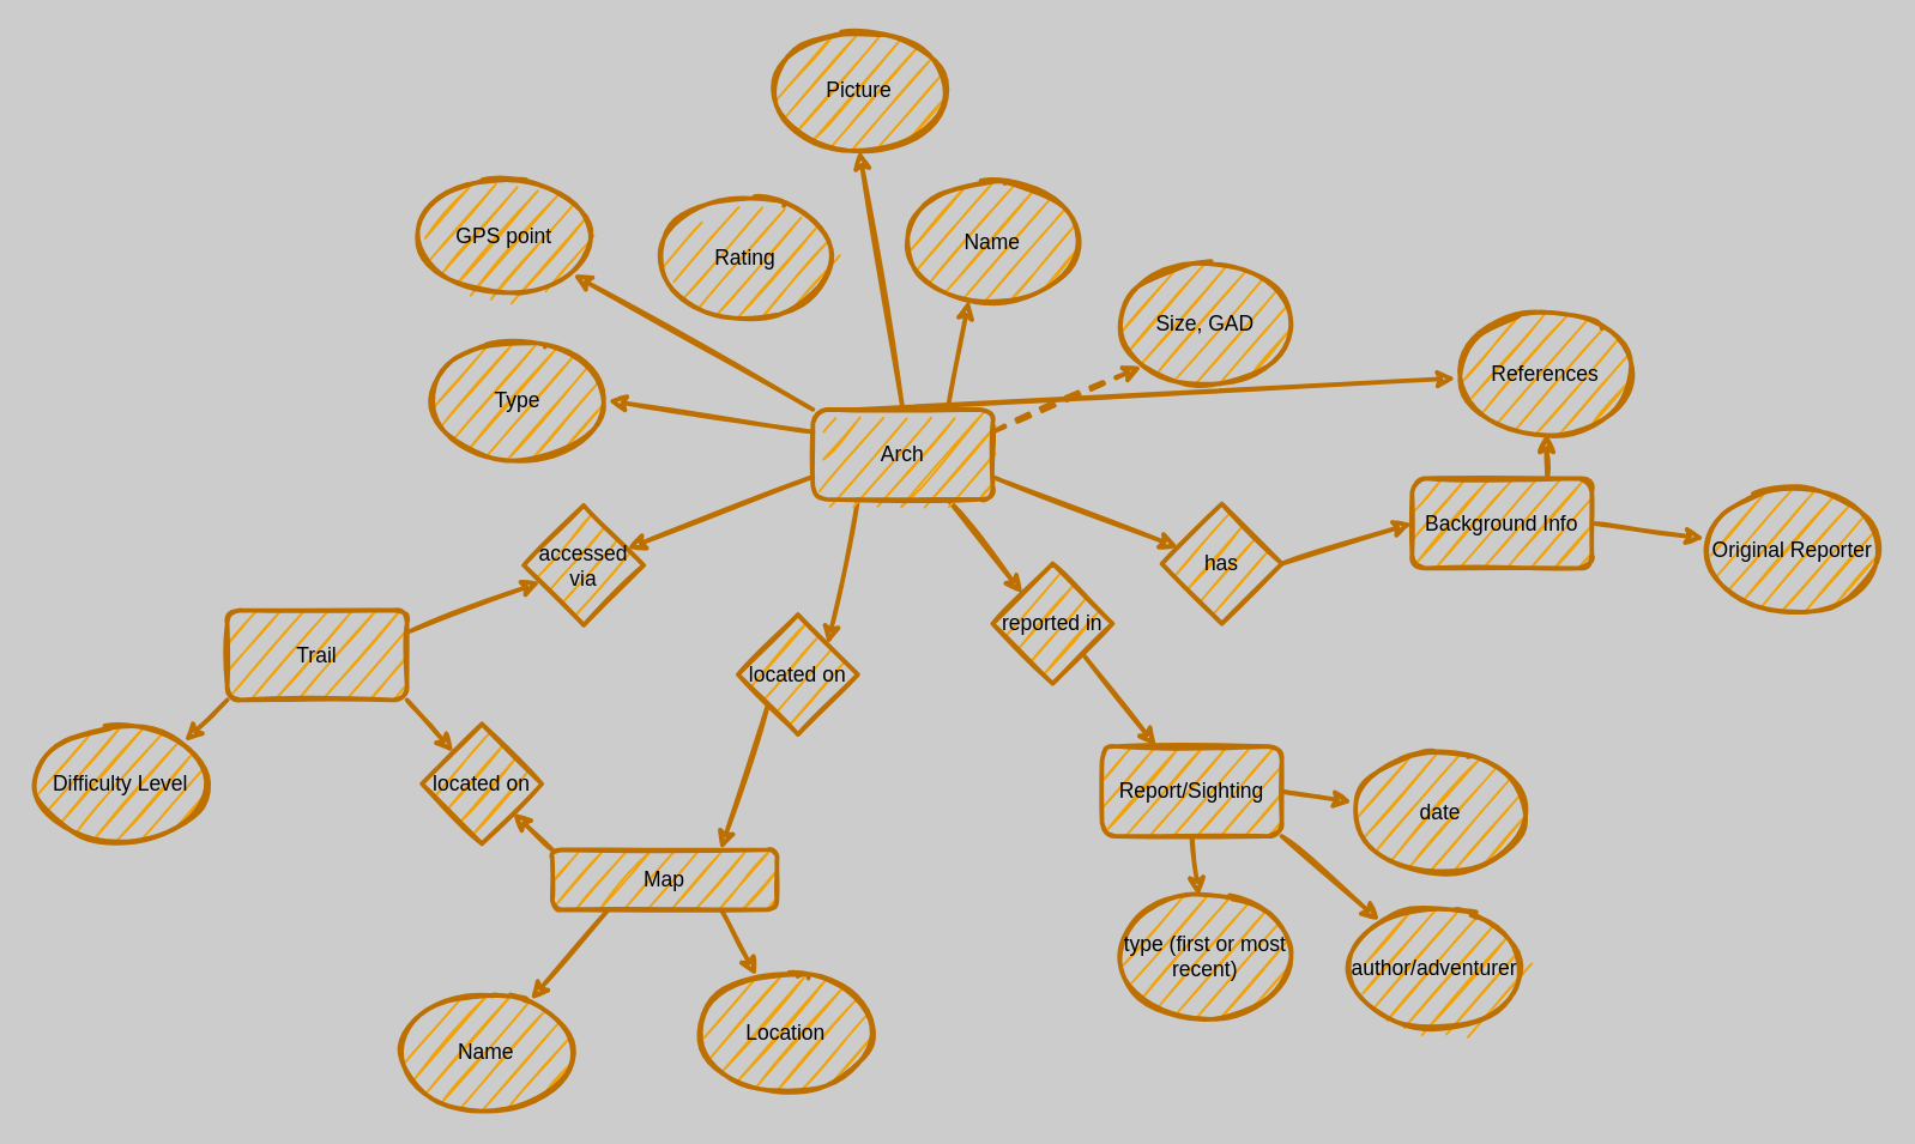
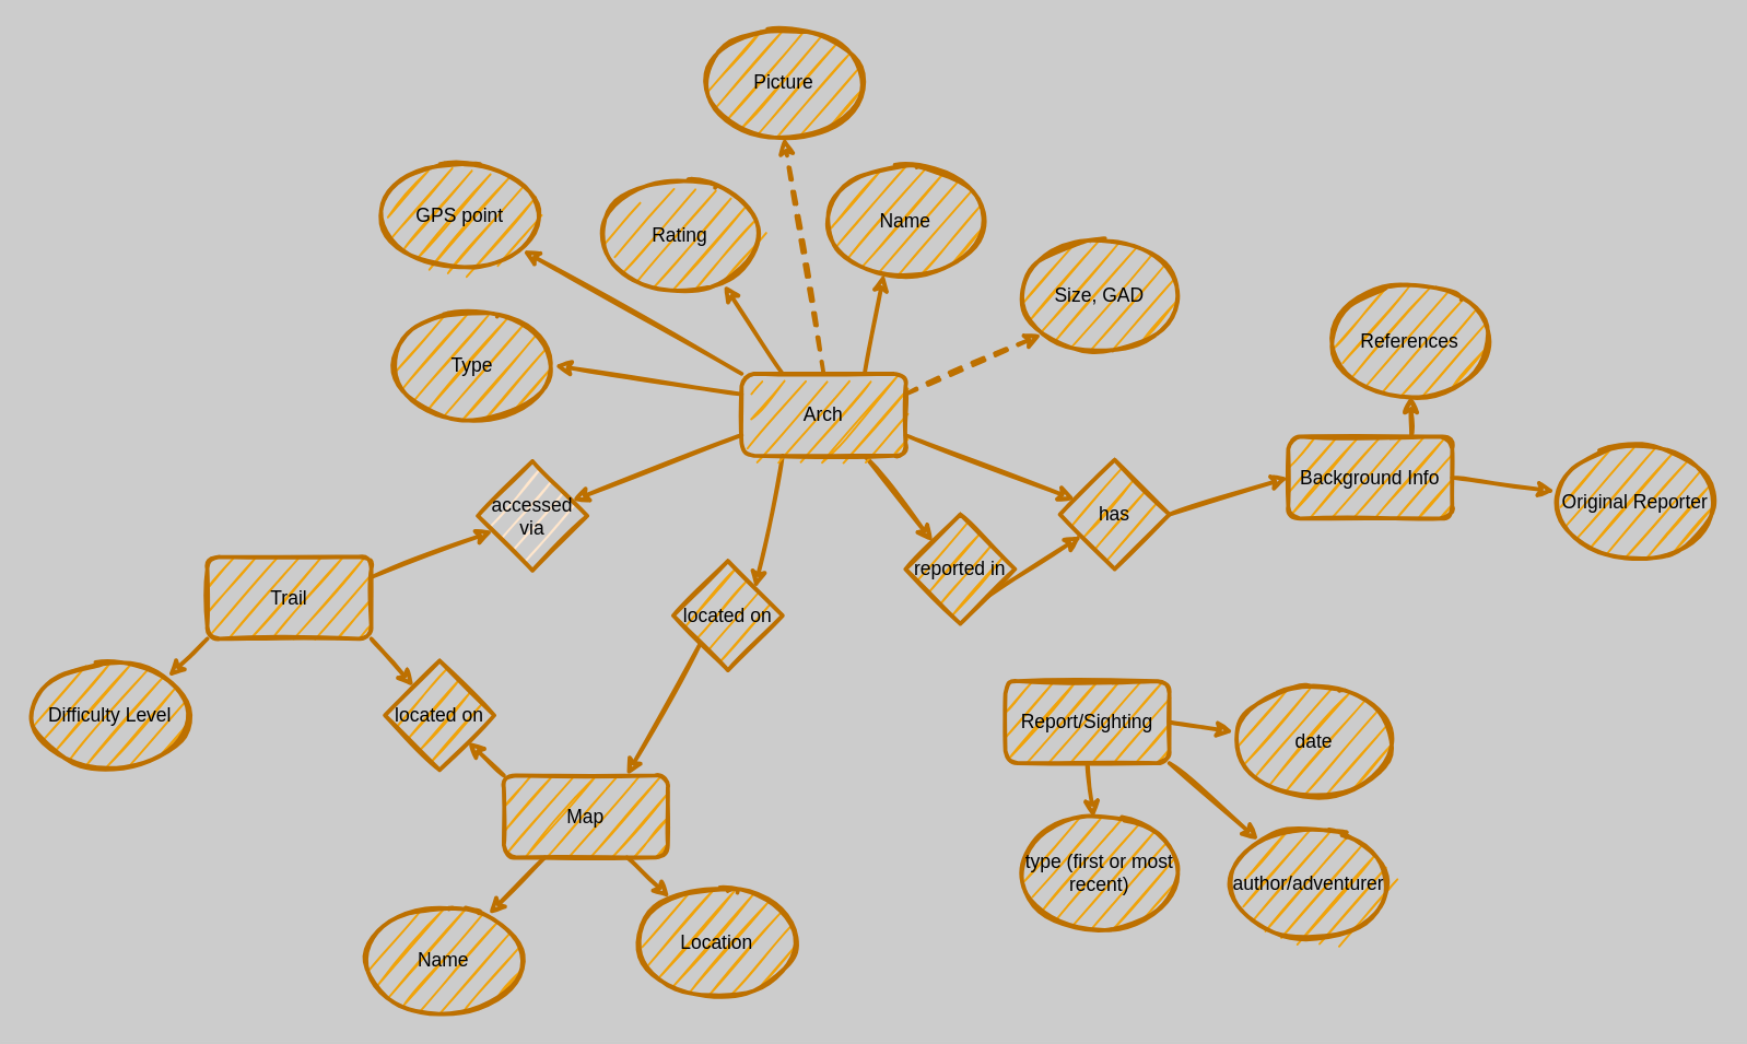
  <mxCell id="0" />
  <mxCell id="1" parent="0" />
  <mxCell id="2" style="edgeStyle=none;html=1;exitX=1;exitY=0.25;exitDx=0;exitDy=0;entryX=0;entryY=1;entryDx=0;entryDy=0;fillColor=#f0a30a;strokeColor=#BD7000;strokeWidth=3;comic=0;sketch=1;fontSize=14;fontColor=#000000;dashed=1;" edge="1" parent="1" source="12" target="18"><mxGeometry relative="1" as="geometry" /></mxCell>
  <mxCell id="3" style="edgeStyle=none;html=1;exitX=0.75;exitY=0;exitDx=0;exitDy=0;entryX=0.367;entryY=0.988;entryDx=0;entryDy=0;entryPerimeter=0;fillColor=#f0a30a;strokeColor=#BD7000;strokeWidth=3;comic=0;sketch=1;fontSize=14;fontColor=#000000;" edge="1" parent="1" source="12" target="17"><mxGeometry relative="1" as="geometry" /></mxCell>
- <mxCell id="4" style="edgeStyle=none;html=1;exitX=0.5;exitY=0;exitDx=0;exitDy=0;entryX=0.5;entryY=1;entryDx=0;entryDy=0;fillColor=#f0a30a;strokeColor=#BD7000;strokeWidth=3;comic=0;sketch=1;fontSize=14;fontColor=#000000;" edge="1" parent="1" source="12" target="47"><mxGeometry relative="1" as="geometry" /></mxCell>
- <mxCell id="5" style="edgeStyle=none;html=1;exitX=0.25;exitY=0;exitDx=0;exitDy=0;fillColor=#f0a30a;strokeColor=#BD7000;strokeWidth=3;comic=0;sketch=1;fontSize=14;fontColor=#000000;" edge="1" parent="1" source="12" target="41"><mxGeometry relative="1" as="geometry" /></mxCell>
+ <mxCell id="4" style="edgeStyle=none;html=1;exitX=0.5;exitY=0;exitDx=0;exitDy=0;entryX=0.5;entryY=1;entryDx=0;entryDy=0;fillColor=#f0a30a;strokeColor=#BD7000;strokeWidth=3;comic=0;sketch=1;fontSize=14;fontColor=#000000;dashed=1;" edge="1" parent="1" source="12" target="47"><mxGeometry relative="1" as="geometry" /></mxCell>
+ <mxCell id="5" style="edgeStyle=none;html=1;exitX=0.25;exitY=0;exitDx=0;exitDy=0;entryX=0.767;entryY=0.95;entryDx=0;entryDy=0;entryPerimeter=0;fillColor=#f0a30a;strokeColor=#BD7000;strokeWidth=3;comic=0;sketch=1;fontSize=14;fontColor=#000000;" edge="1" parent="1" source="12" target="19"><mxGeometry relative="1" as="geometry" /></mxCell>
  <mxCell id="6" style="edgeStyle=none;html=1;exitX=0;exitY=0;exitDx=0;exitDy=0;fillColor=#f0a30a;strokeColor=#BD7000;strokeWidth=3;comic=0;sketch=1;fontSize=14;fontColor=#000000;" edge="1" parent="1" source="12" target="42"><mxGeometry relative="1" as="geometry" /></mxCell>
  <mxCell id="7" style="edgeStyle=none;html=1;exitX=0;exitY=0.25;exitDx=0;exitDy=0;entryX=1;entryY=0.5;entryDx=0;entryDy=0;fillColor=#f0a30a;strokeColor=#BD7000;strokeWidth=3;comic=0;sketch=1;fontSize=14;fontColor=#000000;" edge="1" parent="1" source="12" target="32"><mxGeometry relative="1" as="geometry" /></mxCell>
  <mxCell id="8" style="edgeStyle=none;html=1;exitX=0;exitY=0.75;exitDx=0;exitDy=0;fillColor=#f0a30a;strokeColor=#BD7000;strokeWidth=3;comic=0;sketch=1;fontSize=14;fontColor=#000000;" edge="1" parent="1" source="12" target="26"><mxGeometry relative="1" as="geometry" /></mxCell>
  <mxCell id="9" style="edgeStyle=none;html=1;exitX=0.25;exitY=1;exitDx=0;exitDy=0;entryX=1;entryY=0;entryDx=0;entryDy=0;fillColor=#f0a30a;strokeColor=#BD7000;strokeWidth=3;comic=0;sketch=1;fontSize=14;fontColor=#000000;" edge="1" parent="1" source="12" target="21"><mxGeometry relative="1" as="geometry" /></mxCell>
  <mxCell id="10" style="edgeStyle=none;html=1;exitX=0.75;exitY=1;exitDx=0;exitDy=0;entryX=0;entryY=0;entryDx=0;entryDy=0;fillColor=#f0a30a;strokeColor=#BD7000;strokeWidth=3;comic=0;sketch=1;fontSize=14;fontColor=#000000;" edge="1" parent="1" source="12" target="38"><mxGeometry relative="1" as="geometry" /></mxCell>
  <mxCell id="11" style="edgeStyle=none;html=1;exitX=1;exitY=0.75;exitDx=0;exitDy=0;fillColor=#f0a30a;strokeColor=#BD7000;strokeWidth=3;comic=0;sketch=1;fontSize=14;fontColor=#000000;" edge="1" parent="1" source="12" target="31"><mxGeometry relative="1" as="geometry" /></mxCell>
  <mxCell id="12" value="Arch" style="rounded=1;whiteSpace=wrap;html=1;fillColor=#f0a30a;strokeColor=#BD7000;strokeWidth=3;comic=0;sketch=1;fontSize=14;fontColor=#000000;" vertex="1" parent="1"><mxGeometry x="542" y="273" width="120" height="60" as="geometry" /></mxCell>
  <mxCell id="13" style="edgeStyle=none;html=1;exitX=0.75;exitY=1;exitDx=0;exitDy=0;fillColor=#f0a30a;strokeColor=#BD7000;strokeWidth=3;comic=0;sketch=1;fontSize=14;fontColor=#000000;" edge="1" parent="1" source="16" target="46"><mxGeometry relative="1" as="geometry" /></mxCell>
  <mxCell id="14" style="edgeStyle=none;html=1;exitX=0.25;exitY=1;exitDx=0;exitDy=0;fillColor=#f0a30a;strokeColor=#BD7000;strokeWidth=3;comic=0;sketch=1;fontSize=14;fontColor=#000000;" edge="1" parent="1" source="16" target="45"><mxGeometry relative="1" as="geometry" /></mxCell>
  <mxCell id="15" style="edgeStyle=none;html=1;exitX=0;exitY=0;exitDx=0;exitDy=0;fillColor=#f0a30a;strokeColor=#BD7000;strokeWidth=3;comic=0;sketch=1;fontSize=14;fontColor=#000000;" edge="1" parent="1" source="16" target="44"><mxGeometry relative="1" as="geometry" /></mxCell>
- <mxCell id="16" value="Map" style="rounded=1;whiteSpace=wrap;html=1;fillColor=#f0a30a;strokeColor=#BD7000;strokeWidth=3;comic=0;sketch=1;fontSize=14;fontColor=#000000;" vertex="1" parent="1"><mxGeometry x="368" y="567" width="150" height="40" as="geometry" /></mxCell>
+ <mxCell id="16" value="Map" style="rounded=1;whiteSpace=wrap;html=1;fillColor=#f0a30a;strokeColor=#BD7000;strokeWidth=3;comic=0;sketch=1;fontSize=14;fontColor=#000000;" vertex="1" parent="1"><mxGeometry x="368" y="567" width="120" height="60" as="geometry" /></mxCell>
  <mxCell id="17" value="Name" style="ellipse;whiteSpace=wrap;html=1;fillColor=#f0a30a;strokeColor=#BD7000;strokeWidth=3;comic=0;sketch=1;fontSize=14;fontColor=#000000;" vertex="1" parent="1"><mxGeometry x="602" y="121" width="120" height="80" as="geometry" /></mxCell>
  <mxCell id="18" value="Size, GAD" style="ellipse;whiteSpace=wrap;html=1;fillColor=#f0a30a;strokeColor=#BD7000;strokeWidth=3;comic=0;sketch=1;fontSize=14;fontColor=#000000;" vertex="1" parent="1"><mxGeometry x="744" y="176" width="120" height="80" as="geometry" /></mxCell>
  <mxCell id="19" value="Rating" style="ellipse;whiteSpace=wrap;html=1;fillColor=#f0a30a;strokeColor=#BD7000;strokeWidth=3;comic=0;sketch=1;fontSize=14;fontColor=#000000;" vertex="1" parent="1"><mxGeometry x="437" y="132" width="120" height="80" as="geometry" /></mxCell>
  <mxCell id="20" style="edgeStyle=none;html=1;exitX=0;exitY=1;exitDx=0;exitDy=0;entryX=0.75;entryY=0;entryDx=0;entryDy=0;fillColor=#f0a30a;strokeColor=#BD7000;strokeWidth=3;comic=0;sketch=1;fontSize=14;fontColor=#000000;" edge="1" parent="1" source="21" target="16"><mxGeometry relative="1" as="geometry" /></mxCell>
  <mxCell id="21" value="located on" style="rhombus;whiteSpace=wrap;html=1;fillColor=#f0a30a;strokeColor=#BD7000;strokeWidth=3;comic=0;sketch=1;fontSize=14;fontColor=#000000;" vertex="1" parent="1"><mxGeometry x="492" y="410" width="80" height="80" as="geometry" /></mxCell>
  <mxCell id="22" style="edgeStyle=none;html=1;exitX=1;exitY=1;exitDx=0;exitDy=0;fillColor=#f0a30a;strokeColor=#BD7000;strokeWidth=3;comic=0;sketch=1;fontSize=14;fontColor=#000000;" edge="1" parent="1" source="25" target="44"><mxGeometry relative="1" as="geometry" /></mxCell>
  <mxCell id="23" style="edgeStyle=none;html=1;exitX=1;exitY=0.25;exitDx=0;exitDy=0;fillColor=#f0a30a;strokeColor=#BD7000;strokeWidth=3;comic=0;sketch=1;fontSize=14;fontColor=#000000;" edge="1" parent="1" source="25" target="26"><mxGeometry relative="1" as="geometry" /></mxCell>
  <mxCell id="24" style="edgeStyle=none;html=1;exitX=0;exitY=1;exitDx=0;exitDy=0;entryX=1;entryY=0;entryDx=0;entryDy=0;fillColor=#f0a30a;strokeColor=#BD7000;strokeWidth=3;comic=0;sketch=1;fontSize=14;fontColor=#000000;" edge="1" parent="1" source="25" target="43"><mxGeometry relative="1" as="geometry" /></mxCell>
  <mxCell id="25" value="Trail" style="rounded=1;whiteSpace=wrap;html=1;fillColor=#f0a30a;strokeColor=#BD7000;strokeWidth=3;comic=0;sketch=1;fontSize=14;fontColor=#000000;" vertex="1" parent="1"><mxGeometry x="151" y="407" width="120" height="60" as="geometry" /></mxCell>
- <mxCell id="26" value="accessed via" style="rhombus;whiteSpace=wrap;html=1;fillColor=#f0a30a;strokeColor=#BD7000;strokeWidth=3;comic=0;sketch=1;fontSize=14;fontColor=#000000;" vertex="1" parent="1"><mxGeometry x="349" y="337" width="80" height="80" as="geometry" /></mxCell>
+ <mxCell id="26" value="accessed via" style="rhombus;whiteSpace=wrap;html=1;fillColor=#ffe6cc;strokeColor=#BD7000;strokeWidth=3;comic=0;sketch=1;fontSize=14;fontColor=#000000;" vertex="1" parent="1"><mxGeometry x="349" y="337" width="80" height="80" as="geometry" /></mxCell>
  <mxCell id="27" style="edgeStyle=none;html=1;exitX=0.75;exitY=0;exitDx=0;exitDy=0;fillColor=#f0a30a;strokeColor=#BD7000;strokeWidth=3;comic=0;sketch=1;fontSize=14;fontColor=#000000;" edge="1" parent="1" source="29" target="41"><mxGeometry relative="1" as="geometry" /></mxCell>
  <mxCell id="28" style="edgeStyle=none;html=1;exitX=1;exitY=0.5;exitDx=0;exitDy=0;fillColor=#f0a30a;strokeColor=#BD7000;strokeWidth=3;comic=0;sketch=1;fontSize=14;fontColor=#000000;" edge="1" parent="1" source="29" target="40"><mxGeometry relative="1" as="geometry" /></mxCell>
  <mxCell id="29" value="Background Info" style="rounded=1;whiteSpace=wrap;html=1;fillColor=#f0a30a;strokeColor=#BD7000;strokeWidth=3;comic=0;sketch=1;fontSize=14;fontColor=#000000;" vertex="1" parent="1"><mxGeometry x="942" y="319" width="120" height="60" as="geometry" /></mxCell>
  <mxCell id="30" style="edgeStyle=none;html=1;exitX=1;exitY=0.5;exitDx=0;exitDy=0;entryX=0;entryY=0.5;entryDx=0;entryDy=0;fillColor=#f0a30a;strokeColor=#BD7000;strokeWidth=3;comic=0;sketch=1;fontSize=14;fontColor=#000000;" edge="1" parent="1" source="31" target="29"><mxGeometry relative="1" as="geometry" /></mxCell>
  <mxCell id="31" value="has" style="rhombus;whiteSpace=wrap;html=1;fillColor=#f0a30a;strokeColor=#BD7000;strokeWidth=3;comic=0;sketch=1;fontSize=14;fontColor=#000000;" vertex="1" parent="1"><mxGeometry x="775" y="336" width="80" height="80" as="geometry" /></mxCell>
  <mxCell id="32" value="Type" style="ellipse;whiteSpace=wrap;html=1;fillColor=#f0a30a;strokeColor=#BD7000;strokeWidth=3;comic=0;sketch=1;fontSize=14;fontColor=#000000;" vertex="1" parent="1"><mxGeometry x="285" y="227" width="120" height="80" as="geometry" /></mxCell>
  <mxCell id="33" style="edgeStyle=none;html=1;exitX=1;exitY=0.5;exitDx=0;exitDy=0;entryX=0.008;entryY=0.413;entryDx=0;entryDy=0;entryPerimeter=0;fillColor=#f0a30a;strokeColor=#BD7000;strokeWidth=3;comic=0;sketch=1;fontSize=14;fontColor=#000000;" edge="1" parent="1" source="36" target="48"><mxGeometry relative="1" as="geometry" /></mxCell>
  <mxCell id="34" style="edgeStyle=none;html=1;exitX=1;exitY=1;exitDx=0;exitDy=0;fillColor=#f0a30a;strokeColor=#BD7000;strokeWidth=3;comic=0;sketch=1;fontSize=14;fontColor=#000000;" edge="1" parent="1" source="36" target="49"><mxGeometry relative="1" as="geometry" /></mxCell>
  <mxCell id="35" style="edgeStyle=none;html=1;exitX=0.5;exitY=1;exitDx=0;exitDy=0;fillColor=#f0a30a;strokeColor=#BD7000;strokeWidth=3;comic=0;sketch=1;fontSize=14;fontColor=#000000;" edge="1" parent="1" source="36" target="39"><mxGeometry relative="1" as="geometry" /></mxCell>
  <mxCell id="36" value="Report/Sighting" style="rounded=1;whiteSpace=wrap;html=1;fillColor=#f0a30a;strokeColor=#BD7000;strokeWidth=3;comic=0;sketch=1;fontSize=14;fontColor=#000000;" vertex="1" parent="1"><mxGeometry x="735" y="498" width="120" height="60" as="geometry" /></mxCell>
- <mxCell id="37" style="edgeStyle=none;html=1;exitX=1;exitY=1;exitDx=0;exitDy=0;fillColor=#f0a30a;strokeColor=#BD7000;strokeWidth=3;comic=0;sketch=1;fontSize=14;fontColor=#000000;" edge="1" parent="1" source="38" target="36"><mxGeometry relative="1" as="geometry" /></mxCell>
+ <mxCell id="37" style="edgeStyle=none;html=1;exitX=1;exitY=1;exitDx=0;exitDy=0;fillColor=#f0a30a;strokeColor=#BD7000;strokeWidth=3;comic=0;sketch=1;fontSize=14;fontColor=#000000;" edge="1" parent="1" source="38" target="31"><mxGeometry relative="1" as="geometry" /></mxCell>
  <mxCell id="38" value="reported in" style="rhombus;whiteSpace=wrap;html=1;fillColor=#f0a30a;strokeColor=#BD7000;strokeWidth=3;comic=0;sketch=1;fontSize=14;fontColor=#000000;" vertex="1" parent="1"><mxGeometry x="662" y="376" width="80" height="80" as="geometry" /></mxCell>
  <mxCell id="39" value="type (first or most recent)" style="ellipse;whiteSpace=wrap;html=1;fillColor=#f0a30a;strokeColor=#BD7000;strokeWidth=3;comic=0;sketch=1;fontSize=14;fontColor=#000000;" vertex="1" parent="1"><mxGeometry x="744" y="598" width="120" height="80" as="geometry" /></mxCell>
  <mxCell id="40" value="Original Reporter" style="ellipse;whiteSpace=wrap;html=1;fillColor=#f0a30a;strokeColor=#BD7000;strokeWidth=3;comic=0;sketch=1;fontSize=14;fontColor=#000000;" vertex="1" parent="1"><mxGeometry x="1136" y="327" width="120" height="80" as="geometry" /></mxCell>
  <mxCell id="41" value="References" style="ellipse;whiteSpace=wrap;html=1;fillColor=#f0a30a;strokeColor=#BD7000;strokeWidth=3;comic=0;sketch=1;fontSize=14;fontColor=#000000;" vertex="1" parent="1"><mxGeometry x="971" y="209" width="120" height="80" as="geometry" /></mxCell>
  <mxCell id="42" value="GPS point" style="ellipse;whiteSpace=wrap;html=1;fillColor=#f0a30a;strokeColor=#BD7000;strokeWidth=3;comic=0;sketch=1;fontSize=14;fontColor=#000000;" vertex="1" parent="1"><mxGeometry x="276" y="117" width="120" height="80" as="geometry" /></mxCell>
  <mxCell id="43" value="Difficulty Level" style="ellipse;whiteSpace=wrap;html=1;fillColor=#f0a30a;strokeColor=#BD7000;strokeWidth=3;comic=0;sketch=1;fontSize=14;fontColor=#000000;" vertex="1" parent="1"><mxGeometry x="20" y="483" width="120" height="80" as="geometry" /></mxCell>
  <mxCell id="44" value="located on" style="rhombus;whiteSpace=wrap;html=1;fillColor=#f0a30a;strokeColor=#BD7000;strokeWidth=3;comic=0;sketch=1;fontSize=14;fontColor=#000000;" vertex="1" parent="1"><mxGeometry x="281" y="483" width="80" height="80" as="geometry" /></mxCell>
  <mxCell id="45" value="Name" style="ellipse;whiteSpace=wrap;html=1;fillColor=#f0a30a;strokeColor=#BD7000;strokeWidth=3;comic=0;sketch=1;fontSize=14;fontColor=#000000;" vertex="1" parent="1"><mxGeometry x="264" y="662" width="120" height="80" as="geometry" /></mxCell>
  <mxCell id="46" value="Location" style="ellipse;whiteSpace=wrap;html=1;fillColor=#f0a30a;strokeColor=#BD7000;strokeWidth=3;comic=0;sketch=1;fontSize=14;fontColor=#000000;" vertex="1" parent="1"><mxGeometry x="464" y="649" width="120" height="80" as="geometry" /></mxCell>
  <mxCell id="47" value="Picture" style="ellipse;whiteSpace=wrap;html=1;fillColor=#f0a30a;strokeColor=#BD7000;strokeWidth=3;comic=0;sketch=1;fontSize=14;fontColor=#000000;" vertex="1" parent="1"><mxGeometry x="513" y="20" width="120" height="80" as="geometry" /></mxCell>
  <mxCell id="48" value="date" style="ellipse;whiteSpace=wrap;html=1;fillColor=#f0a30a;strokeColor=#BD7000;strokeWidth=3;comic=0;sketch=1;fontSize=14;fontColor=#000000;" vertex="1" parent="1"><mxGeometry x="901" y="502" width="120" height="80" as="geometry" /></mxCell>
  <mxCell id="49" value="author/adventurer" style="ellipse;whiteSpace=wrap;html=1;fillColor=#f0a30a;strokeColor=#BD7000;strokeWidth=3;comic=0;sketch=1;fontSize=14;fontColor=#000000;" vertex="1" parent="1"><mxGeometry x="897" y="606" width="120" height="80" as="geometry" /></mxCell>
